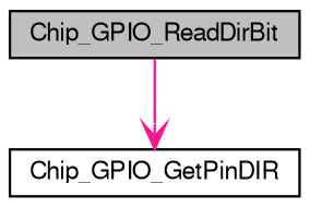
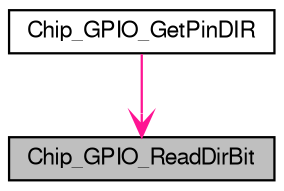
  digraph {
    rankdir=TB
    node [color=black fontname=FreeSans fontsize=10 shape=record style=filled]
    n1 [fillcolor=grey75 fontcolor=black height=0.2 label=Chip_GPIO_ReadDirBit width=0.4]
    n2 [fillcolor=white height=0.2 label=Chip_GPIO_GetPinDIR width=0.4]
-   n1 -> n2 [color=deeppink fontname=FreeSans fontsize=10 labelfontname=FreeSans labelfontsize=10 style=solid arrowhead=vee]
+   n2 -> n1 [color=deeppink fontname=FreeSans fontsize=10 labelfontname=FreeSans labelfontsize=10 style=solid arrowhead=vee]
  }
